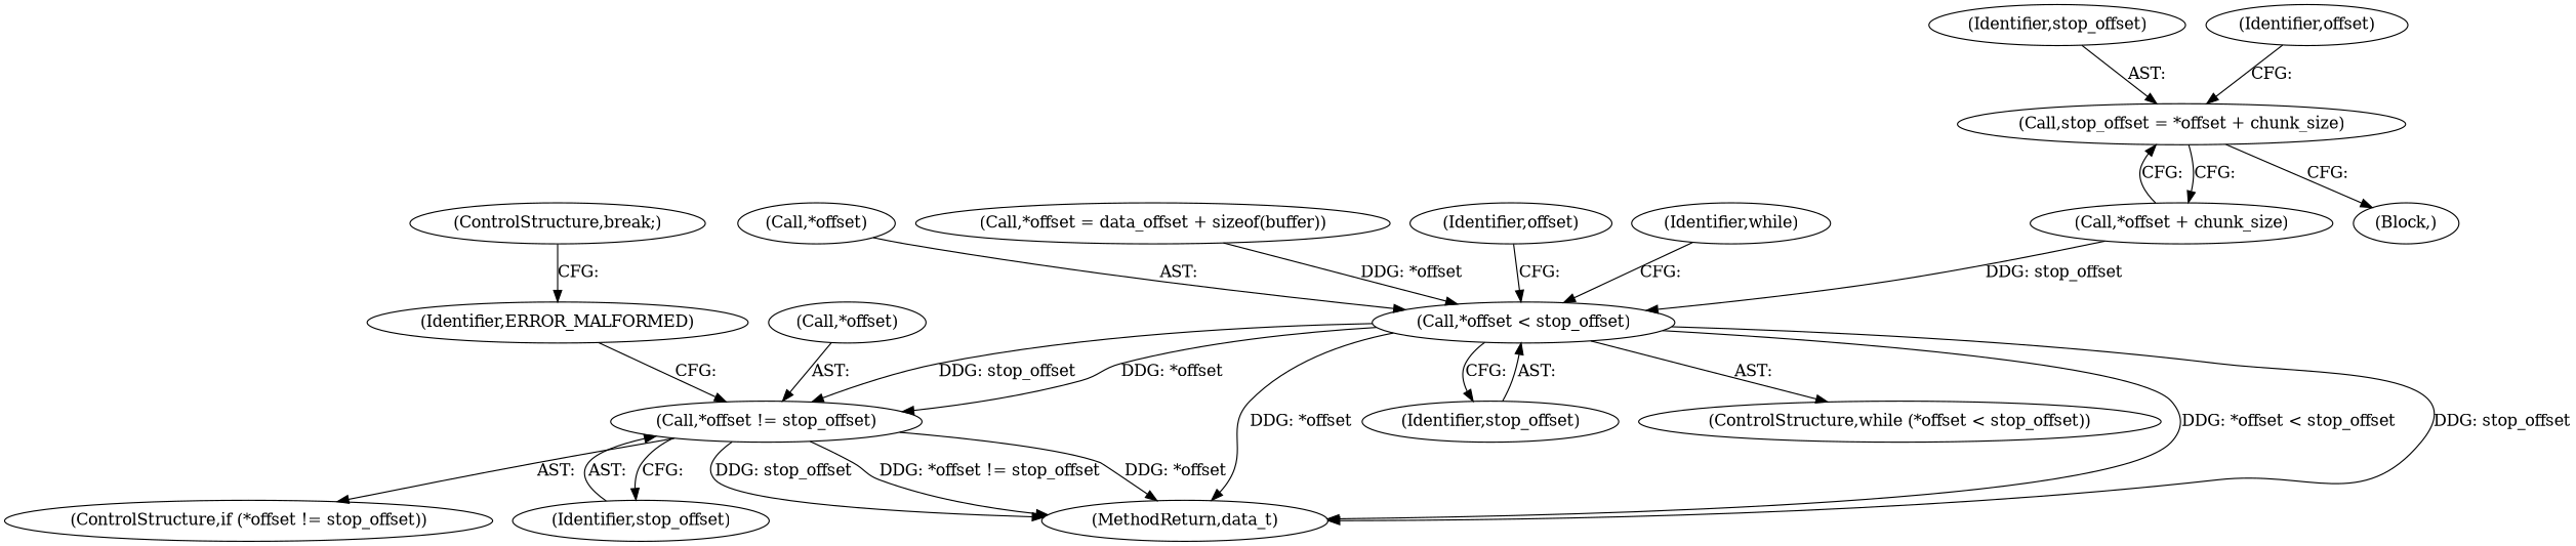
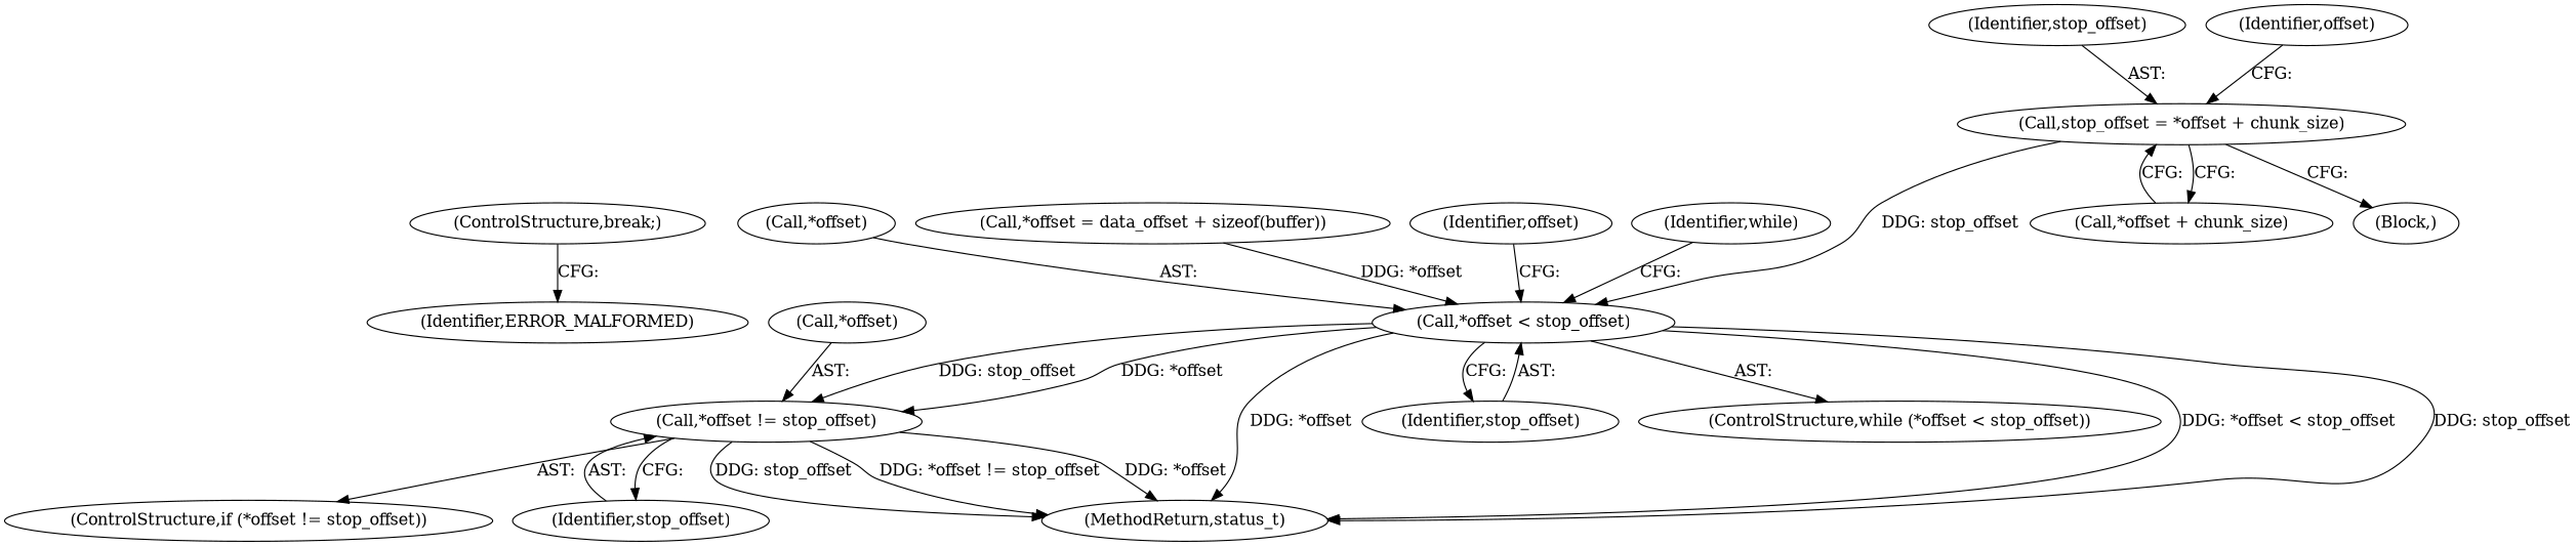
  digraph {
    n1 [label="(Call,stop_offset = *offset + chunk_size)"]
    n2 [label="(Call,*offset < stop_offset)"]
    n3 [label="(Call,*offset + chunk_size)"]
    n4 [label="(Block,)"]
-   n5 [label="(MethodReturn,data_t)"]
+   n5 [label="(MethodReturn,status_t)"]
    n6 [label="(Call,*offset != stop_offset)"]
    n7 [label="(Identifier,stop_offset)"]
    n8 [label="(ControlStructure,while (*offset < stop_offset))"]
    n9 [label="(Identifier,stop_offset)"]
    n10 [label="(ControlStructure,if (*offset != stop_offset))"]
    n11 [label="(Call,*offset)"]
    n12 [label="(ControlStructure,break;)"]
    n13 [label="(Identifier,ERROR_MALFORMED)"]
    n14 [label="(Call,*offset = data_offset + sizeof(buffer))"]
    n15 [label="(Call,*offset)"]
    n16 [label="(Identifier,stop_offset)"]
    n17 [label="(Identifier,offset)"]
    n18 [label="(Identifier,while)"]
    n19 [label="(Identifier,offset)"]
-   n3 -> n2 [label="DDG: stop_offset"]
+   n1 -> n2 [label="DDG: stop_offset"]
    n1 -> n3 [label="CFG: "]
    n1 -> n4 [label="CFG: "]
    n2 -> n5 [label="DDG: stop_offset"]
    n2 -> n5 [label="DDG: *offset"]
    n2 -> n5 [label="DDG: *offset < stop_offset"]
    n2 -> n6 [label="DDG: *offset"]
    n2 -> n6 [label="DDG: stop_offset"]
    n2 -> n7 [label="CFG: "]
    n2 -> n8 [label="AST: "]
    n3 -> n1 [label="CFG: "]
    n6 -> n5 [label="DDG: stop_offset"]
    n6 -> n5 [label="DDG: *offset != stop_offset"]
    n6 -> n5 [label="DDG: *offset"]
    n6 -> n9 [label="CFG: "]
    n6 -> n10 [label="AST: "]
    n7 -> n2 [label="AST: "]
    n9 -> n6 [label="AST: "]
    n11 -> n2 [label="AST: "]
    n12 -> n13 [label="CFG: "]
-   n13 -> n6 [label="CFG: "]
    n14 -> n2 [label="DDG: *offset"]
    n15 -> n6 [label="AST: "]
    n16 -> n1 [label="AST: "]
    n17 -> n2 [label="CFG: "]
    n18 -> n2 [label="CFG: "]
    n19 -> n1 [label="CFG: "]
  }
